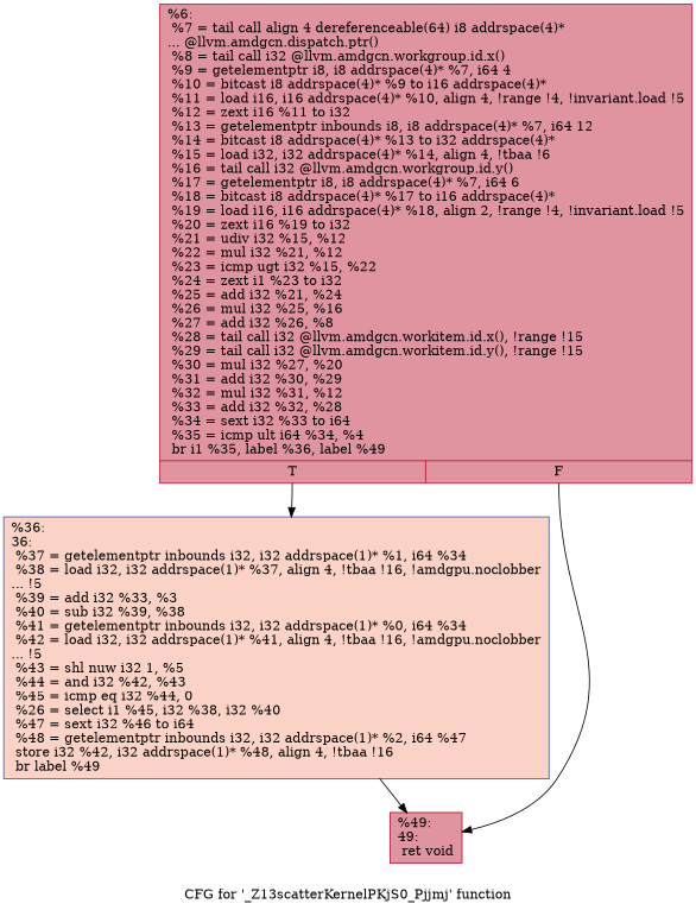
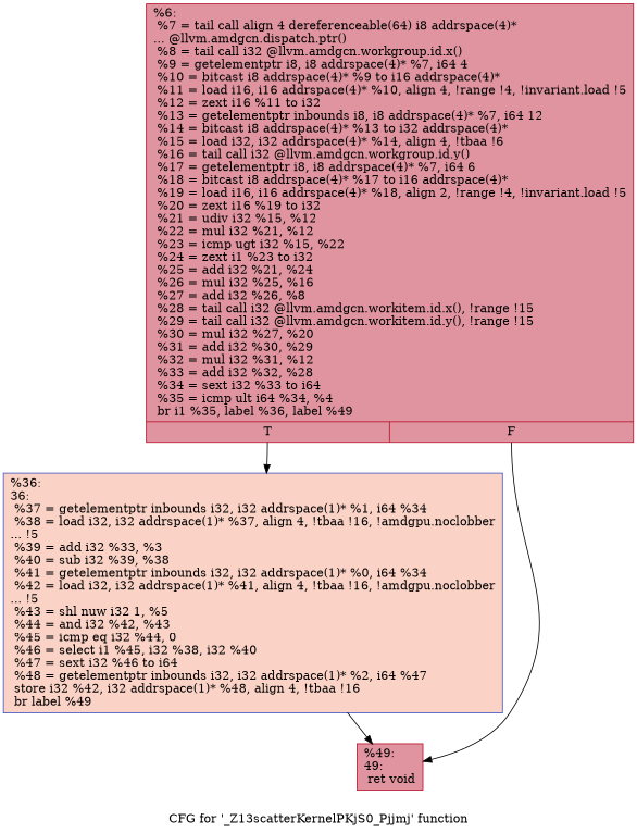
  digraph {
    label="CFG for '_Z13scatterKernelPKjS0_Pjjmj' function"
    node [color="#b70d28ff" fillcolor="#b70d2870" shape=record style=filled]
    n1 [label="{%6:\l  %7 = tail call align 4 dereferenceable(64) i8 addrspace(4)*\l... @llvm.amdgcn.dispatch.ptr()\l  %8 = tail call i32 @llvm.amdgcn.workgroup.id.x()\l  %9 = getelementptr i8, i8 addrspace(4)* %7, i64 4\l  %10 = bitcast i8 addrspace(4)* %9 to i16 addrspace(4)*\l  %11 = load i16, i16 addrspace(4)* %10, align 4, !range !4, !invariant.load !5\l  %12 = zext i16 %11 to i32\l  %13 = getelementptr inbounds i8, i8 addrspace(4)* %7, i64 12\l  %14 = bitcast i8 addrspace(4)* %13 to i32 addrspace(4)*\l  %15 = load i32, i32 addrspace(4)* %14, align 4, !tbaa !6\l  %16 = tail call i32 @llvm.amdgcn.workgroup.id.y()\l  %17 = getelementptr i8, i8 addrspace(4)* %7, i64 6\l  %18 = bitcast i8 addrspace(4)* %17 to i16 addrspace(4)*\l  %19 = load i16, i16 addrspace(4)* %18, align 2, !range !4, !invariant.load !5\l  %20 = zext i16 %19 to i32\l  %21 = udiv i32 %15, %12\l  %22 = mul i32 %21, %12\l  %23 = icmp ugt i32 %15, %22\l  %24 = zext i1 %23 to i32\l  %25 = add i32 %21, %24\l  %26 = mul i32 %25, %16\l  %27 = add i32 %26, %8\l  %28 = tail call i32 @llvm.amdgcn.workitem.id.x(), !range !15\l  %29 = tail call i32 @llvm.amdgcn.workitem.id.y(), !range !15\l  %30 = mul i32 %27, %20\l  %31 = add i32 %30, %29\l  %32 = mul i32 %31, %12\l  %33 = add i32 %32, %28\l  %34 = sext i32 %33 to i64\l  %35 = icmp ult i64 %34, %4\l  br i1 %35, label %36, label %49\l|{<s0>T|<s1>F}}"]
-   n2 [color="#3d50c3ff" fillcolor="#f59c7d70" label="{%36:\l36:                                               \l  %37 = getelementptr inbounds i32, i32 addrspace(1)* %1, i64 %34\l  %38 = load i32, i32 addrspace(1)* %37, align 4, !tbaa !16, !amdgpu.noclobber\l... !5\l  %39 = add i32 %33, %3\l  %40 = sub i32 %39, %38\l  %41 = getelementptr inbounds i32, i32 addrspace(1)* %0, i64 %34\l  %42 = load i32, i32 addrspace(1)* %41, align 4, !tbaa !16, !amdgpu.noclobber\l... !5\l  %43 = shl nuw i32 1, %5\l  %44 = and i32 %42, %43\l  %45 = icmp eq i32 %44, 0\l  %26 = select i1 %45, i32 %38, i32 %40\l  %47 = sext i32 %46 to i64\l  %48 = getelementptr inbounds i32, i32 addrspace(1)* %2, i64 %47\l  store i32 %42, i32 addrspace(1)* %48, align 4, !tbaa !16\l  br label %49\l}"]
+   n2 [color="#3d50c3ff" fillcolor="#f59c7d70" label="{%36:\l36:                                               \l  %37 = getelementptr inbounds i32, i32 addrspace(1)* %1, i64 %34\l  %38 = load i32, i32 addrspace(1)* %37, align 4, !tbaa !16, !amdgpu.noclobber\l... !5\l  %39 = add i32 %33, %3\l  %40 = sub i32 %39, %38\l  %41 = getelementptr inbounds i32, i32 addrspace(1)* %0, i64 %34\l  %42 = load i32, i32 addrspace(1)* %41, align 4, !tbaa !16, !amdgpu.noclobber\l... !5\l  %43 = shl nuw i32 1, %5\l  %44 = and i32 %42, %43\l  %45 = icmp eq i32 %44, 0\l  %46 = select i1 %45, i32 %38, i32 %40\l  %47 = sext i32 %46 to i64\l  %48 = getelementptr inbounds i32, i32 addrspace(1)* %2, i64 %47\l  store i32 %42, i32 addrspace(1)* %48, align 4, !tbaa !16\l  br label %49\l}"]
    n3 [label="{%49:\l49:                                               \l  ret void\l}"]
    n1 -> n2 [tailport=s0]
    n1 -> n3 [tailport=s1]
    n2 -> n3
  }
